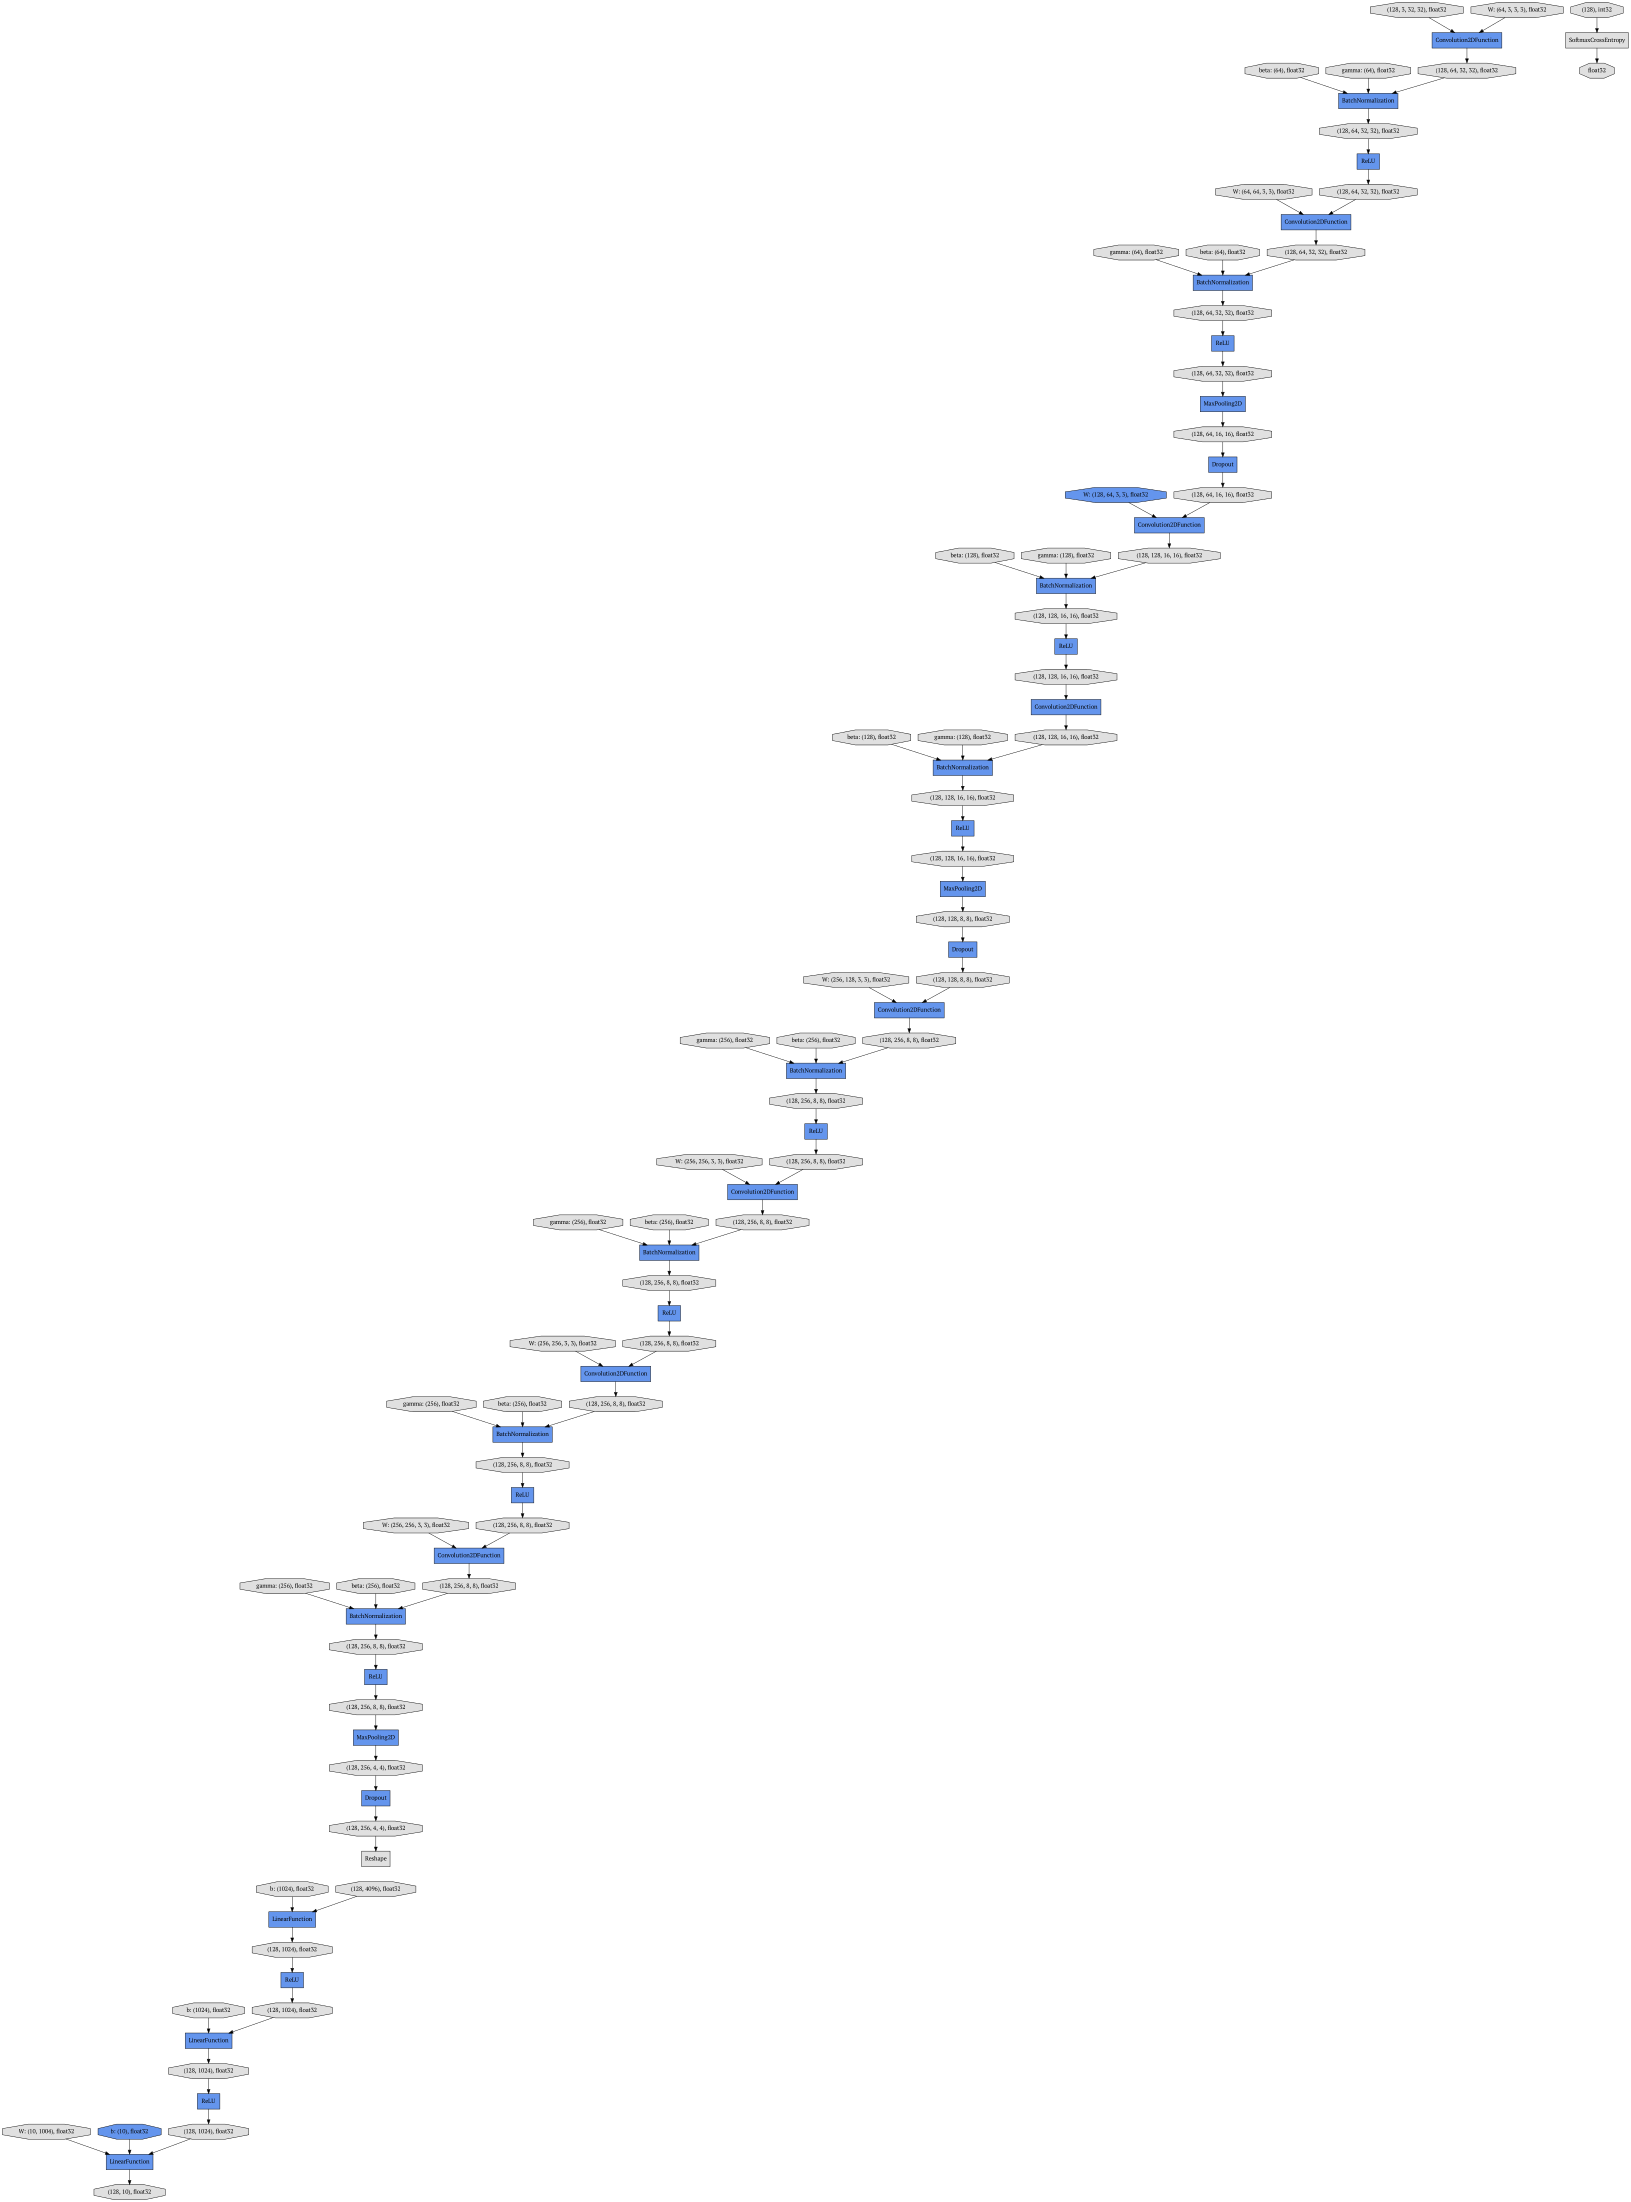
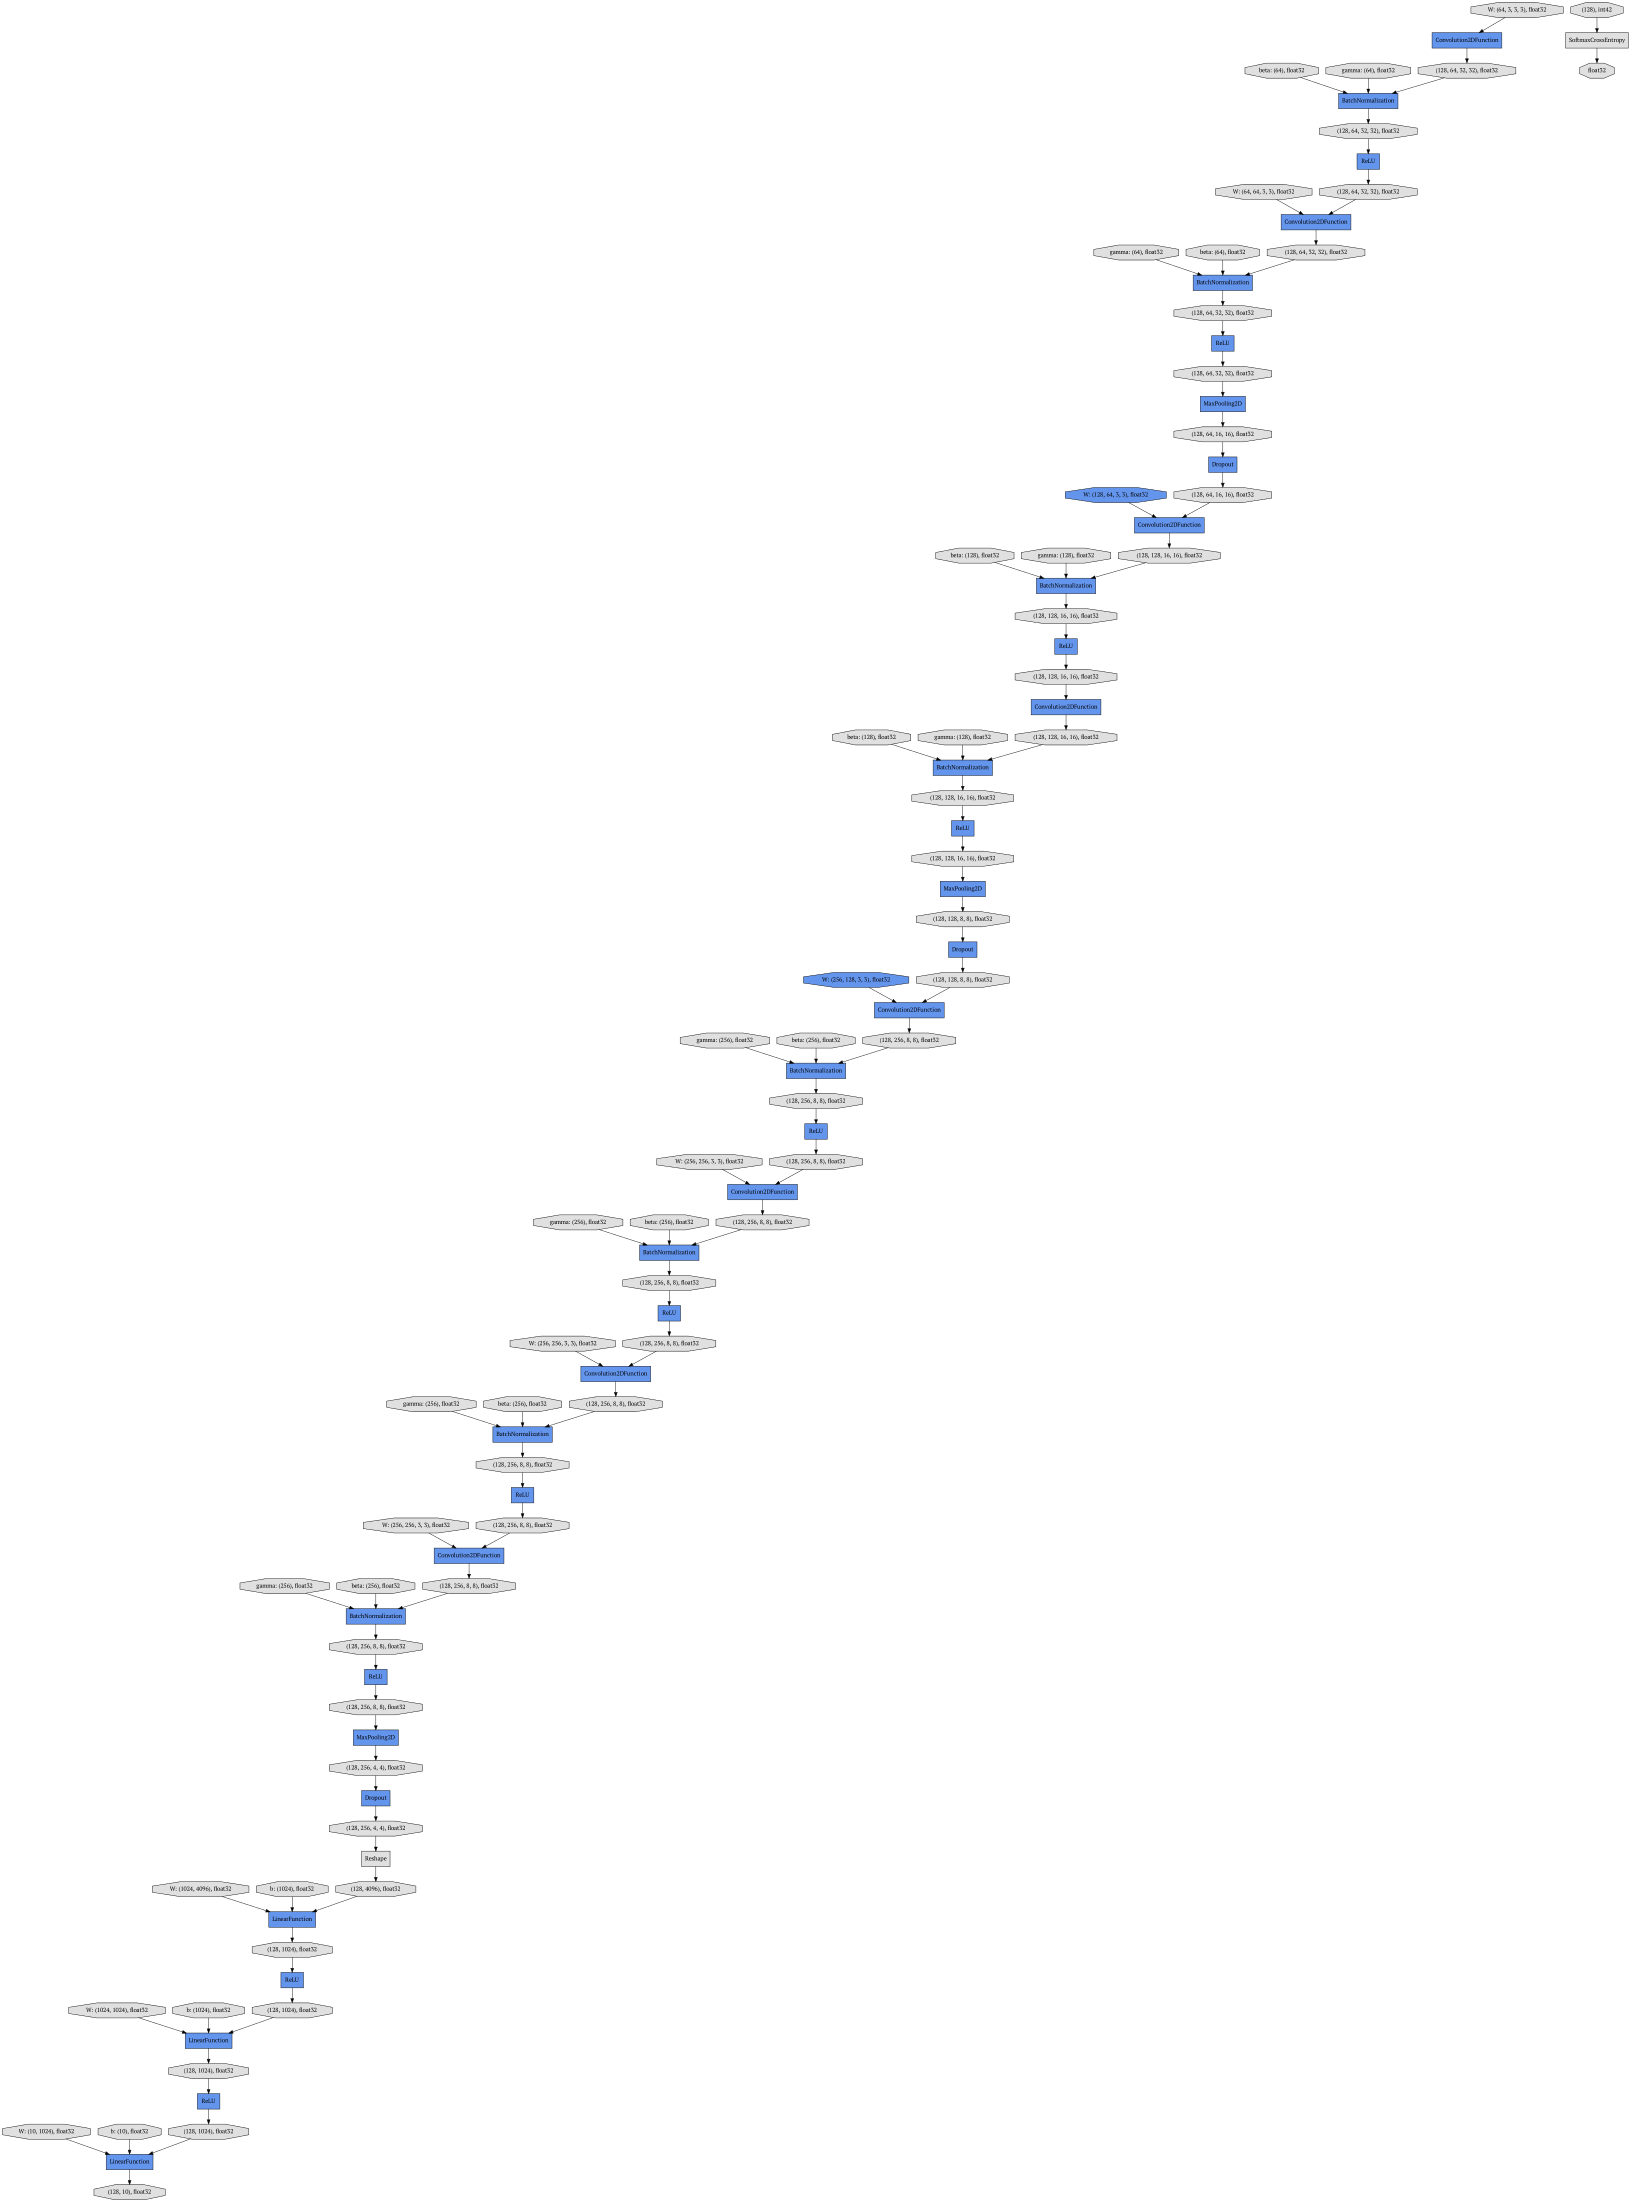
  digraph {
    fontname="PT Serif"
    rankdir=TB
    node [fillcolor="#E0E0E0" fontname="PT Serif" shape=octagon style=filled]
    edge [fontname="PT Serif"]
    n1 [label="(128, 64, 16, 16), float32"]
    n2 [fillcolor="#6495ED" label=Dropout shape=record]
    n3 [label="(128, 64, 16, 16), float32"]
    n4 [fillcolor="#6495ED" label="W: (128, 64, 3, 3), float32"]
    n5 [fillcolor="#6495ED" label=Convolution2DFunction shape=record]
    n6 [label="(128, 128, 16, 16), float32"]
    n7 [label="beta: (64), float32"]
    n8 [fillcolor="#6495ED" label=BatchNormalization shape=record]
    n9 [label="(128, 64, 32, 32), float32"]
    n10 [fillcolor="#6495ED" label=Convolution2DFunction shape=record]
    n11 [label="(128, 128, 16, 16), float32"]
    n12 [fillcolor="#6495ED" label=BatchNormalization shape=record]
    n13 [label="gamma: (256), float32"]
    n14 [fillcolor="#6495ED" label=BatchNormalization shape=record]
    n15 [label="(128, 256, 8, 8), float32"]
    n16 [label="W: (256, 256, 3, 3), float32"]
    n17 [fillcolor="#6495ED" label=Convolution2DFunction shape=record]
    n18 [label="(128, 256, 8, 8), float32"]
    n19 [label="gamma: (256), float32"]
    n20 [fillcolor="#6495ED" label=BatchNormalization shape=record]
    n21 [label="(128, 256, 8, 8), float32"]
    n22 [label="W: (256, 256, 3, 3), float32"]
    n23 [fillcolor="#6495ED" label=Convolution2DFunction shape=record]
    n24 [label="(128, 256, 8, 8), float32"]
    n25 [label="gamma: (64), float32"]
    n26 [fillcolor="#6495ED" label=BatchNormalization shape=record]
    n27 [label="(128, 64, 32, 32), float32"]
    n28 [label="beta: (64), float32"]
    n29 [fillcolor="#6495ED" label=ReLU shape=record]
    n30 [label="(128, 128, 16, 16), float32"]
    n31 [fillcolor="#6495ED" label=BatchNormalization shape=record]
    n32 [label="(128, 128, 16, 16), float32"]
    n33 [label="gamma: (64), float32"]
    n34 [label="gamma: (256), float32"]
    n35 [fillcolor="#6495ED" label=BatchNormalization shape=record]
    n36 [label="(128, 256, 8, 8), float32"]
    n37 [fillcolor="#6495ED" label=Convolution2DFunction shape=record]
    n38 [label="(128, 256, 8, 8), float32"]
    n39 [label="beta: (256), float32"]
    n40 [label="W: (64, 64, 3, 3), float32"]
    n41 [fillcolor="#6495ED" label=Convolution2DFunction shape=record]
    n42 [label="(128, 64, 32, 32), float32"]
    n43 [label="(128, 128, 16, 16), float32"]
    n44 [fillcolor="#6495ED" label=ReLU shape=record]
    n45 [label="beta: (256), float32"]
    n46 [label="(128, 128, 16, 16), float32"]
    n47 [fillcolor="#6495ED" label=MaxPooling2D shape=record]
+   n48 [label="W: (1024, 1024), float32"]
    n49 [fillcolor="#6495ED" label=LinearFunction shape=record]
    n50 [label="(128, 1024), float32"]
    n51 [label="(128, 256, 4, 4), float32"]
    n52 [label=Reshape shape=record]
    n53 [label="(128, 4096), float32"]
    n54 [fillcolor="#6495ED" label=ReLU shape=record]
    n55 [label="(128, 256, 8, 8), float32"]
    n56 [fillcolor="#6495ED" label=Convolution2DFunction shape=record]
    n57 [label="(128, 256, 8, 8), float32"]
    n58 [fillcolor="#6495ED" label=ReLU shape=record]
    n59 [label="(128, 1024), float32"]
    n60 [label="(128, 128, 8, 8), float32"]
    n61 [fillcolor="#6495ED" label=Dropout shape=record]
    n62 [fillcolor="#6495ED" label=LinearFunction shape=record]
    n63 [label="(128, 1024), float32"]
    n64 [label="gamma: (256), float32"]
    n65 [fillcolor="#6495ED" label=BatchNormalization shape=record]
    n66 [label="(128, 256, 8, 8), float32"]
    n67 [label="beta: (128), float32"]
    n68 [label="(128, 128, 8, 8), float32"]
-   n69 [label="W: (256, 128, 3, 3), float32"]
+   n69 [fillcolor="#6495ED" label="W: (256, 128, 3, 3), float32"]
    n70 [fillcolor="#6495ED" label=ReLU shape=record]
    n71 [label="(128, 64, 32, 32), float32"]
    n72 [label=float32]
-   n73 [label="(128, 3, 32, 32), float32"]
    n74 [fillcolor="#6495ED" label=Convolution2DFunction shape=record]
    n75 [label="(128, 64, 32, 32), float32"]
    n76 [fillcolor="#6495ED" label=ReLU shape=record]
    n77 [label="(128, 256, 8, 8), float32"]
    n78 [label="beta: (128), float32"]
    n79 [fillcolor="#6495ED" label=LinearFunction shape=record]
    n80 [label="(128, 10), float32"]
    n81 [label="b: (1024), float32"]
-   n82 [label="W: (10, 1004), float32"]
+   n82 [label="W: (10, 1024), float32"]
    n83 [label="beta: (256), float32"]
+   n84 [label="W: (1024, 4096), float32"]
    n85 [label="W: (256, 256, 3, 3), float32"]
    n86 [fillcolor="#6495ED" label=ReLU shape=record]
    n87 [label="(128, 1024), float32"]
    n88 [fillcolor="#6495ED" label=ReLU shape=record]
    n89 [label="(128, 256, 8, 8), float32"]
    n90 [fillcolor="#6495ED" label=ReLU shape=record]
    n91 [label="(128, 256, 8, 8), float32"]
    n92 [fillcolor="#6495ED" label=MaxPooling2D shape=record]
    n93 [label="beta: (256), float32"]
    n94 [label="gamma: (128), float32"]
-   n95 [fillcolor="#6495ED" label="b: (10), float32"]
+   n95 [label="b: (10), float32"]
    n96 [label="gamma: (128), float32"]
    n97 [fillcolor="#6495ED" label=ReLU shape=record]
    n98 [label="(128, 64, 32, 32), float32"]
    n99 [fillcolor="#6495ED" label=MaxPooling2D shape=record]
    n100 [label="(128, 256, 4, 4), float32"]
    n101 [fillcolor="#6495ED" label=Dropout shape=record]
    n102 [label=SoftmaxCrossEntropy shape=record]
-   n103 [label="(128), int32"]
+   n103 [label="(128), int42"]
    n104 [label="b: (1024), float32"]
    n105 [label="W: (64, 3, 3, 3), float32"]
    n1 -> n2
    n2 -> n3
    n3 -> n5
    n4 -> n5
    n5 -> n6
    n6 -> n31
    n7 -> n8
    n8 -> n9
    n9 -> n70
    n10 -> n11
    n11 -> n12
    n12 -> n43
    n13 -> n14
    n14 -> n15
    n15 -> n54
    n16 -> n17
    n17 -> n18
    n18 -> n14
    n19 -> n20
    n20 -> n21
    n21 -> n88
    n22 -> n23
    n23 -> n24
    n24 -> n65
    n25 -> n26
    n26 -> n27
    n27 -> n97
    n28 -> n26
    n29 -> n30
    n30 -> n10
    n31 -> n32
    n32 -> n29
    n33 -> n8
    n34 -> n35
    n35 -> n36
    n36 -> n90
    n37 -> n38
    n38 -> n20
    n39 -> n14
    n40 -> n41
    n41 -> n42
    n42 -> n26
    n43 -> n44
    n44 -> n46
    n45 -> n20
    n46 -> n47
    n47 -> n60
+   n48 -> n49
    n49 -> n50
    n50 -> n86
    n51 -> n52
+   n52 -> n53
    n53 -> n62
    n54 -> n55
    n55 -> n23
    n56 -> n57
    n57 -> n35
    n58 -> n59
    n59 -> n49
    n60 -> n61
    n61 -> n68
    n62 -> n63
    n63 -> n58
    n64 -> n65
    n65 -> n66
    n66 -> n76
    n67 -> n12
    n68 -> n37
    n69 -> n37
    n70 -> n71
    n71 -> n41
-   n73 -> n74
    n74 -> n75
    n75 -> n8
    n76 -> n77
    n77 -> n56
    n78 -> n31
    n79 -> n80
    n81 -> n49
    n82 -> n79
    n83 -> n65
+   n84 -> n62
    n85 -> n56
    n86 -> n87
    n87 -> n79
    n88 -> n89
    n89 -> n17
    n90 -> n91
    n91 -> n92
    n92 -> n100
    n93 -> n35
    n94 -> n12
    n95 -> n79
    n96 -> n31
    n97 -> n98
    n98 -> n99
    n99 -> n1
    n100 -> n101
    n101 -> n51
    n102 -> n72
    n103 -> n102
    n104 -> n62
    n105 -> n74
  }
